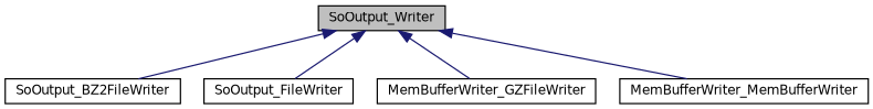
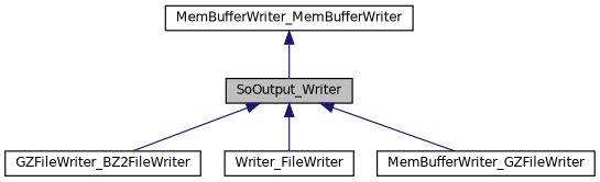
  digraph {
    rankdir=TB
    node [color=black fillcolor=white fontname=Helvetica fontsize=10 shape=record style=filled]
    edge [color=midnightblue dir=back fontname=Helvetica fontsize=10 labelfontname=Helvetica labelfontsize=10 style=solid]
    n1 [fillcolor=grey75 fontcolor=black height=0.2 label=SoOutput_Writer width=0.4]
-   n2 [height=0.2 label=SoOutput_BZ2FileWriter width=0.4]
-   n3 [height=0.2 label=SoOutput_FileWriter width=0.4]
+   n2 [height=0.2 label=GZFileWriter_BZ2FileWriter width=0.4]
+   n3 [height=0.2 label=Writer_FileWriter width=0.4]
    n4 [height=0.2 label=MemBufferWriter_GZFileWriter width=0.4]
    n5 [height=0.2 label=MemBufferWriter_MemBufferWriter width=0.4]
    n1 -> n2
    n1 -> n3
    n1 -> n4
-   n1 -> n5
+   n5 -> n1
  }
